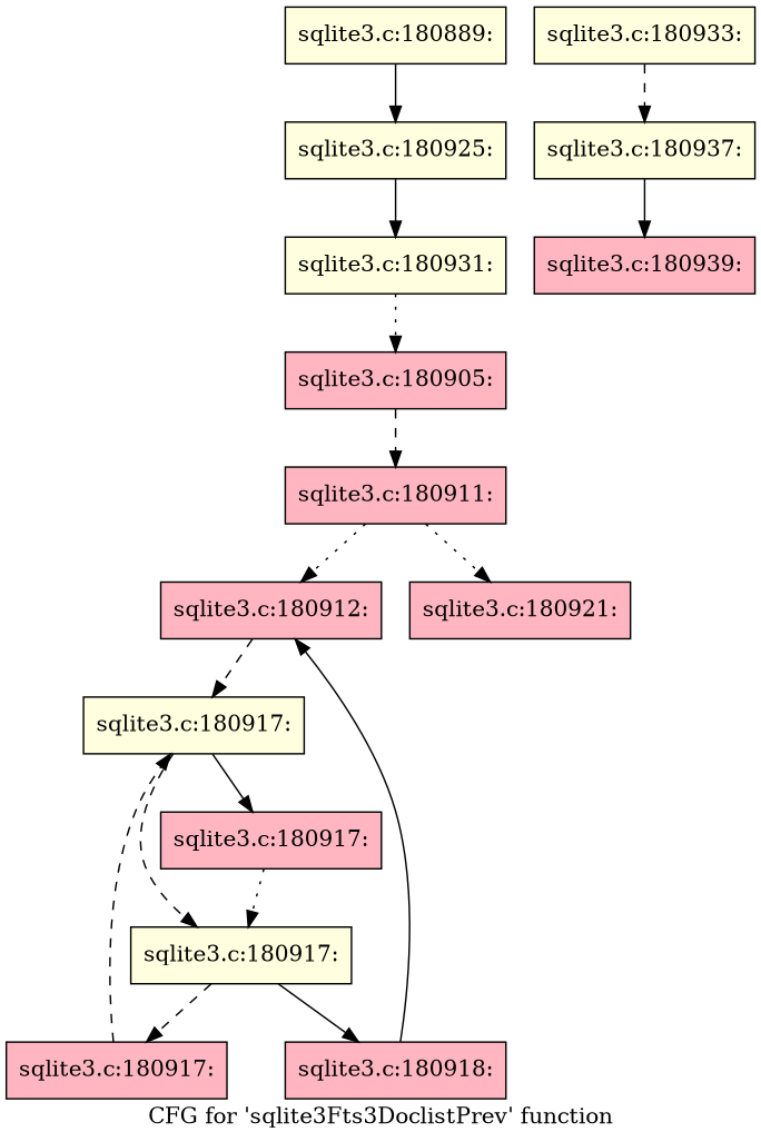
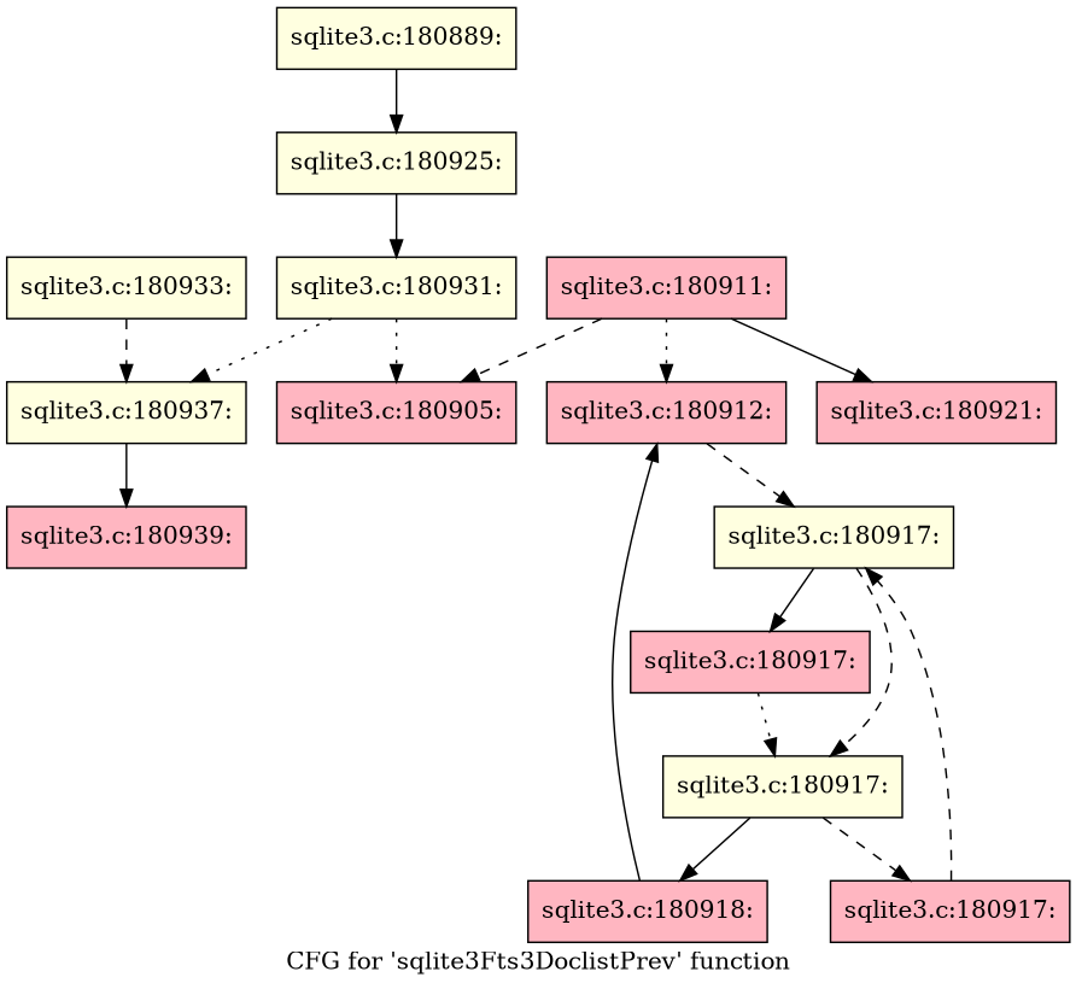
  digraph {
    label="CFG for 'sqlite3Fts3DoclistPrev' function"
    node [fillcolor=lightpink shape=record style=filled]
    edge [style=solid]
    n1 [fillcolor=lightyellow label="{sqlite3.c:180889:}"]
    n2 [fillcolor=lightyellow label="{sqlite3.c:180925:}"]
    n3 [label="{sqlite3.c:180905:}"]
    n4 [label="{sqlite3.c:180911:}"]
    n5 [fillcolor=lightyellow label="{sqlite3.c:180931:}"]
    n6 [label="{sqlite3.c:180912:}"]
    n7 [label="{sqlite3.c:180921:}"]
    n8 [fillcolor=lightyellow label="{sqlite3.c:180937:}"]
    n9 [fillcolor=lightyellow label="{sqlite3.c:180933:}"]
    n10 [fillcolor=lightyellow label="{sqlite3.c:180917:}"]
    n11 [label="{sqlite3.c:180917:}"]
    n12 [fillcolor=lightyellow label="{sqlite3.c:180917:}"]
    n13 [label="{sqlite3.c:180939:}"]
    n14 [label="{sqlite3.c:180917:}"]
    n15 [label="{sqlite3.c:180918:}"]
    n1 -> n2
    n2 -> n5
-   n3 -> n4 [style=dashed]
+   n4 -> n3 [style=dashed]
    n4 -> n6 [style=dotted]
-   n4 -> n7 [style=dotted]
+   n4 -> n7
    n5 -> n3 [style=dotted]
+   n5 -> n8 [style=dotted]
    n6 -> n10 [style=dashed]
    n8 -> n13
    n9 -> n8 [style=dashed]
    n10 -> n11
    n10 -> n12 [style=dashed]
    n11 -> n12 [style=dotted]
    n12 -> n14 [style=dashed]
    n12 -> n15
    n14 -> n10 [style=dashed]
    n15 -> n6
  }
